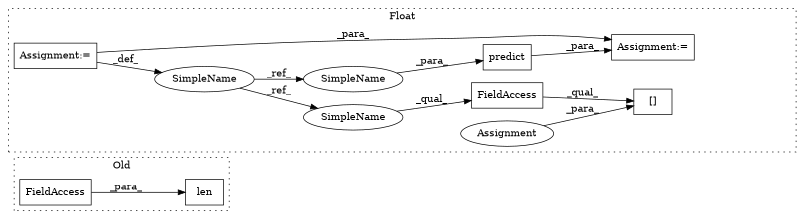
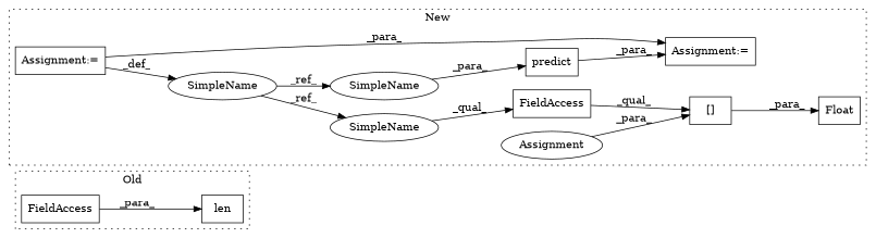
  digraph {
    rankdir=LR
    node [a=32 l=1 s=1744 shape=box]
    n1 [l="4,1" label=len s="1772,1777"]
    n2 [a=22 label=FieldAccess s=1776]
    n3 [l="8,1" label=predict s="2025,2034"]
    n4 [a=7 label="Assignment:=" s=2021]
    n5 [a=7 label="Assignment:="]
+   n6 [l="6,1" label=Float s="2073,2089"]
    n7 [a=2 l="8,1" label="[]" s="2079,2088"]
    n8 [a=34 label=Assignment s=2087 shape=ellipse]
    n9 [a=42 label=SimpleName shape=ellipse]
    n10 [a=22 l=7 label=FieldAccess s=2079]
    n11 [a=42 label=SimpleName s=2079 shape=ellipse]
    n12 [a=42 label=SimpleName s=2033 shape=ellipse]
    subgraph cluster_1 {
      label=Old
      style=dotted
      n1
      n2
    }
    subgraph cluster_2 {
-     label=Float
+     label=New
      style=dotted
      n3
      n4
      n5
+     n6
      n7
      n8
      n9
      n10
      n11
      n12
    }
    n2 -> n1 [label=_para_]
    n3 -> n4 [label=_para_]
    n5 -> n4 [label=_para_]
    n5 -> n9 [label=_def_]
+   n7 -> n6 [label=_para_]
    n8 -> n7 [label=_para_]
    n9 -> n11 [label=_ref_]
    n9 -> n12 [label=_ref_]
    n10 -> n7 [label=_qual_]
    n11 -> n10 [label=_qual_]
    n12 -> n3 [label=_para_]
  }
